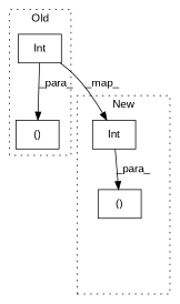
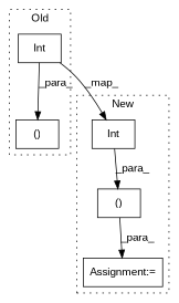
  digraph {
    fontname="Liberation Sans"
    node [a=32 l="4,1" shape=box fontname="Liberation Sans"]
    edge [fontname="Liberation Sans"]
    n1 [label=Int s="1148,1164"]
    n2 [a=106 l=51 label="()" s=1114]
    n3 [label=Int s="1049,1066"]
+   n4 [a=7 l=8 label="Assignment:=" s=1027]
    n5 [a=106 l=32 label="()" s=1035]
    subgraph cluster_1 {
      label=Old
      style=dotted
      n1
      n2
    }
    subgraph cluster_2 {
      label=New
      style=dotted
      n3
+     n4
      n5
    }
    n1 -> n2 [label=_para_]
    n1 -> n3 [label=_map_]
    n3 -> n5 [label=_para_]
+   n5 -> n4 [label=_para_]
  }
